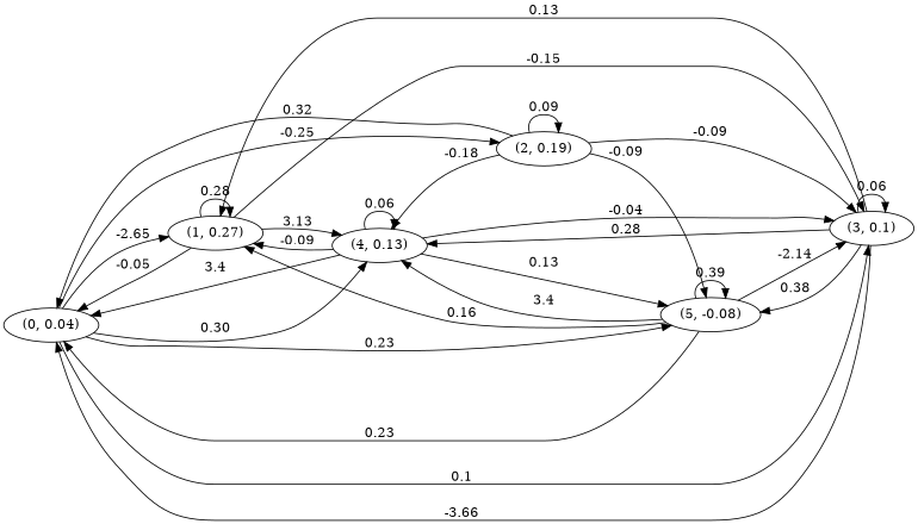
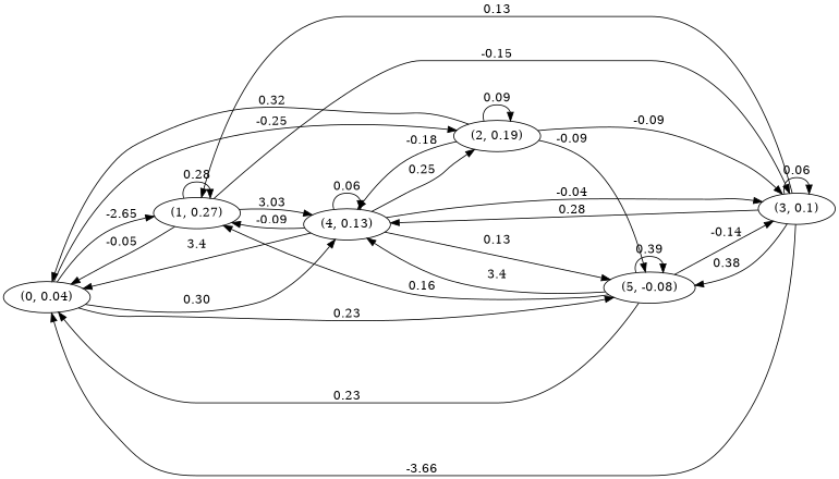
  digraph {
    rankdir=LR
    n1 [label="(0, 0.04)"]
    n2 [label="(1, 0.27)"]
    n3 [label="(2, 0.19)"]
    n4 [label="(3, 0.1)"]
    n5 [label="(4, 0.13)"]
    n6 [label="(5, -0.08)"]
    n1 -> n2 [label=-2.65]
    n1 -> n3 [label=-0.25]
-   n1 -> n4 [label=0.1]
    n1 -> n5 [label=0.30]
    n1 -> n6 [label=0.23]
    n2 -> n1 [label=-0.05]
    n2 -> n2 [label=0.28]
    n2 -> n4 [label=-0.15]
-   n2 -> n5 [label=3.13]
+   n2 -> n5 [label=3.03]
    n3 -> n1 [label=0.32]
    n3 -> n3 [label=0.09]
    n3 -> n4 [label=-0.09]
    n3 -> n5 [label=-0.18]
    n3 -> n6 [label=-0.09]
    n4 -> n1 [label=-3.66]
    n4 -> n2 [label=0.13]
    n4 -> n4 [label=0.06]
    n4 -> n5 [label=0.28]
    n4 -> n6 [label=0.38]
    n5 -> n1 [label=3.4]
    n5 -> n2 [label=-0.09]
+   n5 -> n3 [label=0.25]
    n5 -> n4 [label=-0.04]
    n5 -> n5 [label=0.06]
    n5 -> n6 [label=0.13]
    n6 -> n1 [label=0.23]
    n6 -> n2 [label=0.16]
-   n6 -> n4 [label=-2.14]
+   n6 -> n4 [label=-0.14]
    n6 -> n5 [label=3.4]
    n6 -> n6 [label=0.39]
  }
